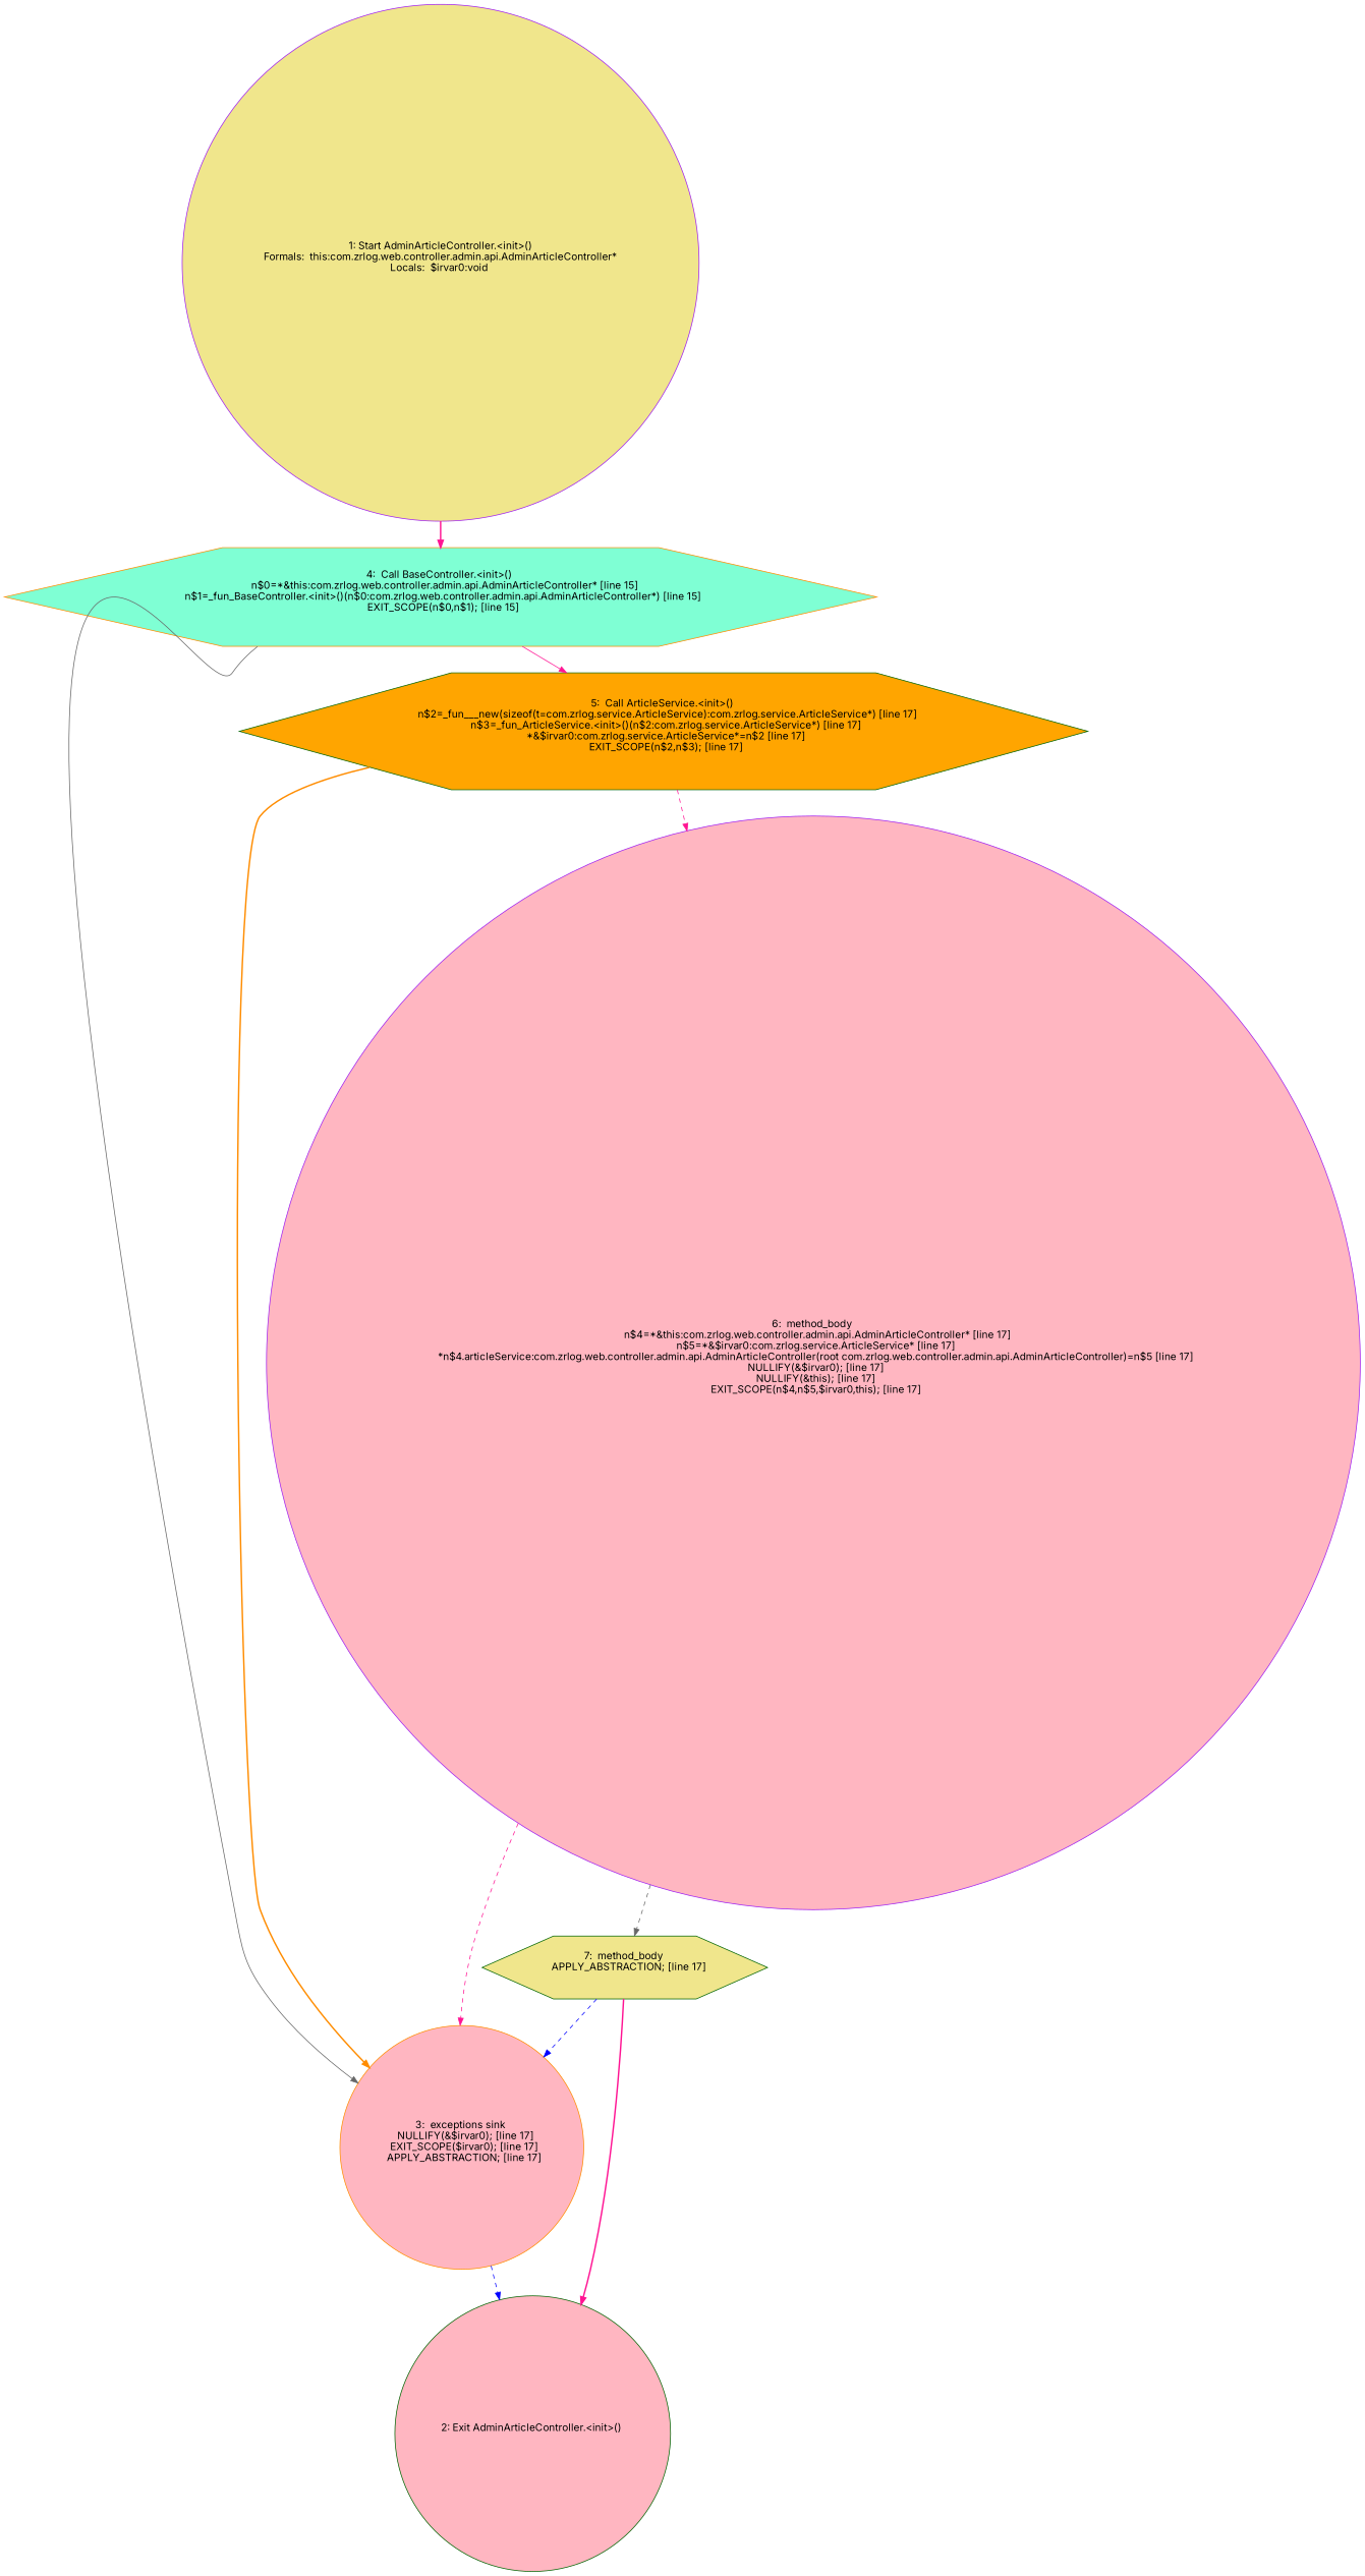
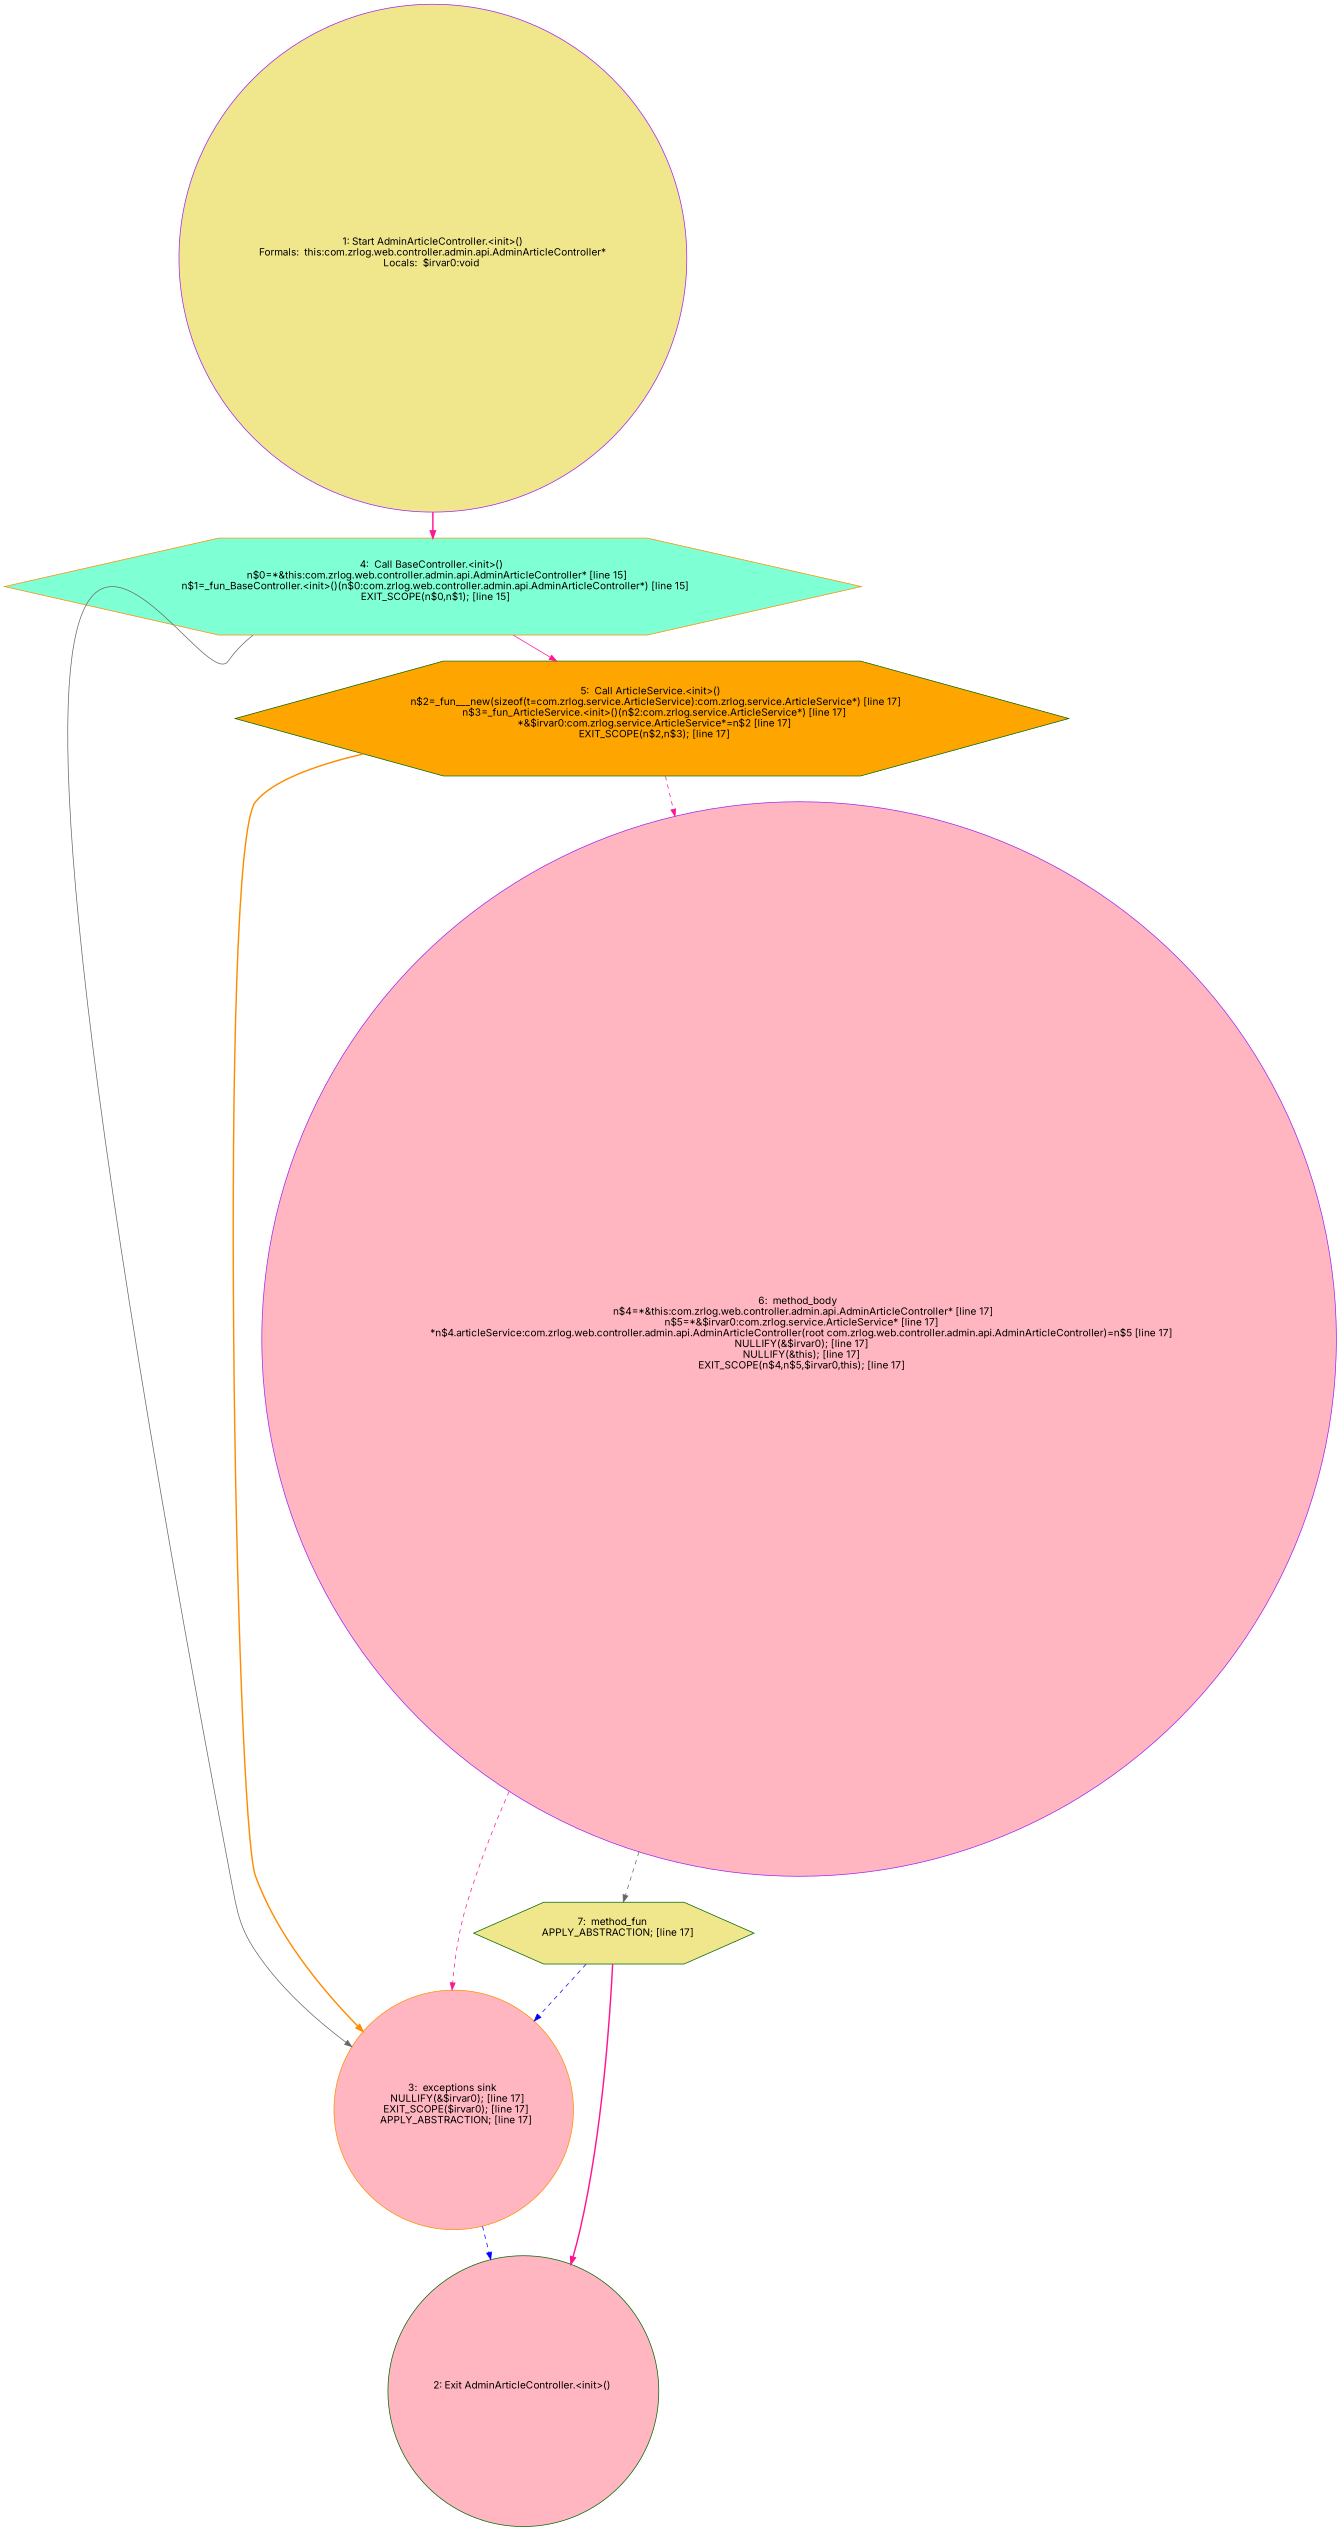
  digraph {
    fontname=Inter
    node [color=darkgreen style=filled fillcolor=lightpink shape=circle fontname=Inter]
    edge [color=deeppink style=dashed fontname=Inter]
    n1 [color=purple label="1: Start AdminArticleController.<init>()\nFormals:  this:com.zrlog.web.controller.admin.api.AdminArticleController*\nLocals:  $irvar0:void \n  " fillcolor=khaki]
    n2 [label="4:  Call BaseController.<init>() \n   n$0=*&this:com.zrlog.web.controller.admin.api.AdminArticleController* [line 15]\n  n$1=_fun_BaseController.<init>()(n$0:com.zrlog.web.controller.admin.api.AdminArticleController*) [line 15]\n  EXIT_SCOPE(n$0,n$1); [line 15]\n " shape=hexagon fillcolor=aquamarine color=darkorange]
    n3 [label="3:  exceptions sink \n   NULLIFY(&$irvar0); [line 17]\n  EXIT_SCOPE($irvar0); [line 17]\n  APPLY_ABSTRACTION; [line 17]\n " color=darkorange]
    n4 [label="5:  Call ArticleService.<init>() \n   n$2=_fun___new(sizeof(t=com.zrlog.service.ArticleService):com.zrlog.service.ArticleService*) [line 17]\n  n$3=_fun_ArticleService.<init>()(n$2:com.zrlog.service.ArticleService*) [line 17]\n  *&$irvar0:com.zrlog.service.ArticleService*=n$2 [line 17]\n  EXIT_SCOPE(n$2,n$3); [line 17]\n " shape=hexagon fillcolor=orange]
    n5 [label="2: Exit AdminArticleController.<init>() \n  "]
    n6 [label="6:  method_body \n   n$4=*&this:com.zrlog.web.controller.admin.api.AdminArticleController* [line 17]\n  n$5=*&$irvar0:com.zrlog.service.ArticleService* [line 17]\n  *n$4.articleService:com.zrlog.web.controller.admin.api.AdminArticleController(root com.zrlog.web.controller.admin.api.AdminArticleController)=n$5 [line 17]\n  NULLIFY(&$irvar0); [line 17]\n  NULLIFY(&this); [line 17]\n  EXIT_SCOPE(n$4,n$5,$irvar0,this); [line 17]\n " color=purple]
-   n7 [label="7:  method_body \n   APPLY_ABSTRACTION; [line 17]\n " shape=hexagon fillcolor=khaki]
+   n7 [label="7:  method_fun \n   APPLY_ABSTRACTION; [line 17]\n " shape=hexagon fillcolor=khaki]
    n1 -> n2 [style=bold]
    n2 -> n3 [color=gray40 style=solid]
    n2 -> n4 [style=solid]
    n3 -> n5 [color=blue]
    n4 -> n3 [color=darkorange style=bold]
    n4 -> n6
    n6 -> n3
    n6 -> n7 [color=gray40]
    n7 -> n3 [color=blue]
    n7 -> n5 [style=bold]
  }
